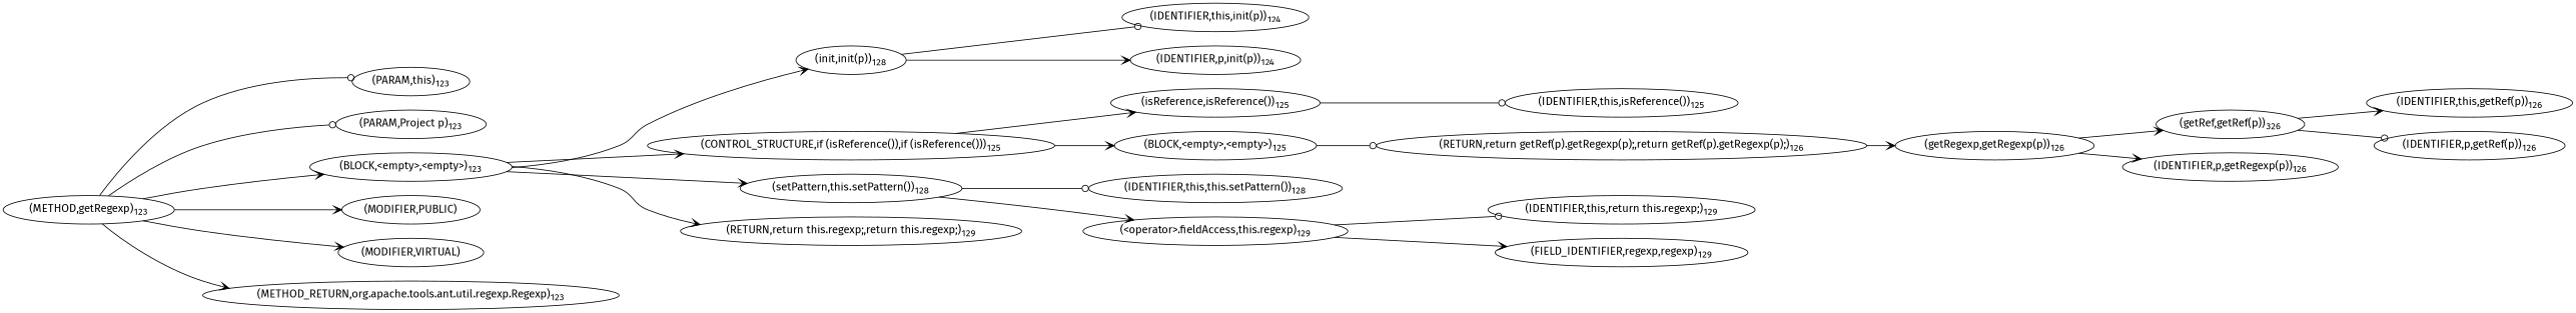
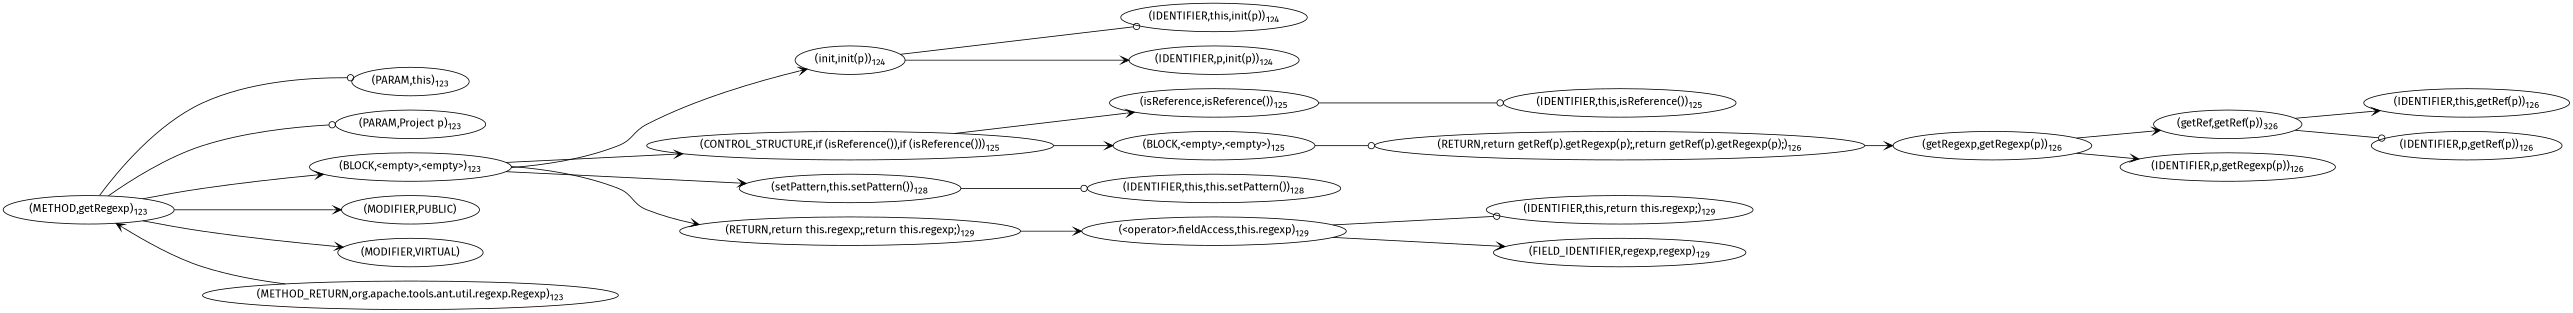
  digraph {
    fontname="Fira Sans"
    rankdir=LR
    node [fontname="Fira Sans"]
    edge [arrowhead=vee fontname="Fira Sans"]
    n1 [label=<(METHOD,getRegexp)<SUB>123</SUB>>]
    n2 [label=<(PARAM,this)<SUB>123</SUB>>]
    n3 [label=<(PARAM,Project p)<SUB>123</SUB>>]
    n4 [label=<(BLOCK,&lt;empty&gt;,&lt;empty&gt;)<SUB>123</SUB>>]
    n5 [label=<(MODIFIER,PUBLIC)>]
    n6 [label=<(MODIFIER,VIRTUAL)>]
    n7 [label=<(METHOD_RETURN,org.apache.tools.ant.util.regexp.Regexp)<SUB>123</SUB>>]
-   n8 [label=<(init,init(p))<SUB>128</SUB>>]
+   n8 [label=<(init,init(p))<SUB>124</SUB>>]
    n9 [label=<(CONTROL_STRUCTURE,if (isReference()),if (isReference()))<SUB>125</SUB>>]
    n10 [label=<(setPattern,this.setPattern())<SUB>128</SUB>>]
    n11 [label=<(RETURN,return this.regexp;,return this.regexp;)<SUB>129</SUB>>]
    n12 [label=<(IDENTIFIER,this,init(p))<SUB>124</SUB>>]
    n13 [label=<(IDENTIFIER,p,init(p))<SUB>124</SUB>>]
    n14 [label=<(isReference,isReference())<SUB>125</SUB>>]
    n15 [label=<(BLOCK,&lt;empty&gt;,&lt;empty&gt;)<SUB>125</SUB>>]
    n16 [label=<(IDENTIFIER,this,this.setPattern())<SUB>128</SUB>>]
    n17 [label=<(&lt;operator&gt;.fieldAccess,this.regexp)<SUB>129</SUB>>]
    n18 [label=<(IDENTIFIER,this,isReference())<SUB>125</SUB>>]
    n19 [label=<(RETURN,return getRef(p).getRegexp(p);,return getRef(p).getRegexp(p);)<SUB>126</SUB>>]
    n20 [label=<(getRegexp,getRegexp(p))<SUB>126</SUB>>]
    n21 [label=<(getRef,getRef(p))<SUB>326</SUB>>]
    n22 [label=<(IDENTIFIER,p,getRegexp(p))<SUB>126</SUB>>]
    n23 [label=<(IDENTIFIER,this,getRef(p))<SUB>126</SUB>>]
    n24 [label=<(IDENTIFIER,p,getRef(p))<SUB>126</SUB>>]
    n25 [label=<(IDENTIFIER,this,return this.regexp;)<SUB>129</SUB>>]
    n26 [label=<(FIELD_IDENTIFIER,regexp,regexp)<SUB>129</SUB>>]
    n1 -> n2 [arrowhead=odot]
    n1 -> n3 [arrowhead=odot]
    n1 -> n4
    n1 -> n5
    n1 -> n6
-   n1 -> n7
+   n7 -> n1
    n4 -> n8
    n4 -> n9
    n4 -> n10
    n4 -> n11
    n8 -> n12 [arrowhead=odot]
    n8 -> n13
    n9 -> n14
    n9 -> n15
    n10 -> n16 [arrowhead=odot]
-   n10 -> n17
+   n11 -> n17
    n14 -> n18 [arrowhead=odot]
    n15 -> n19 [arrowhead=odot]
    n17 -> n25 [arrowhead=odot]
    n17 -> n26
    n19 -> n20
    n20 -> n21
    n20 -> n22
    n21 -> n23
    n21 -> n24 [arrowhead=odot]
  }
